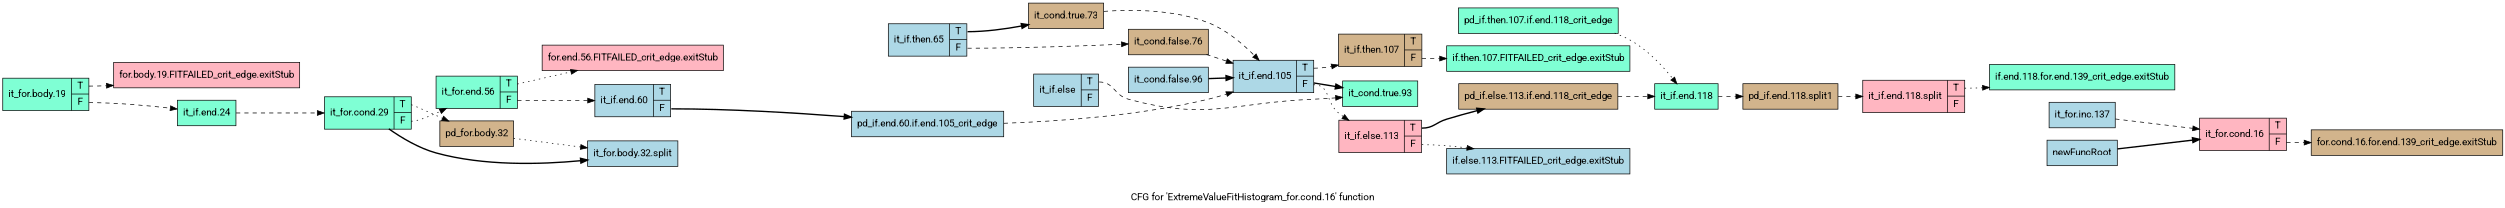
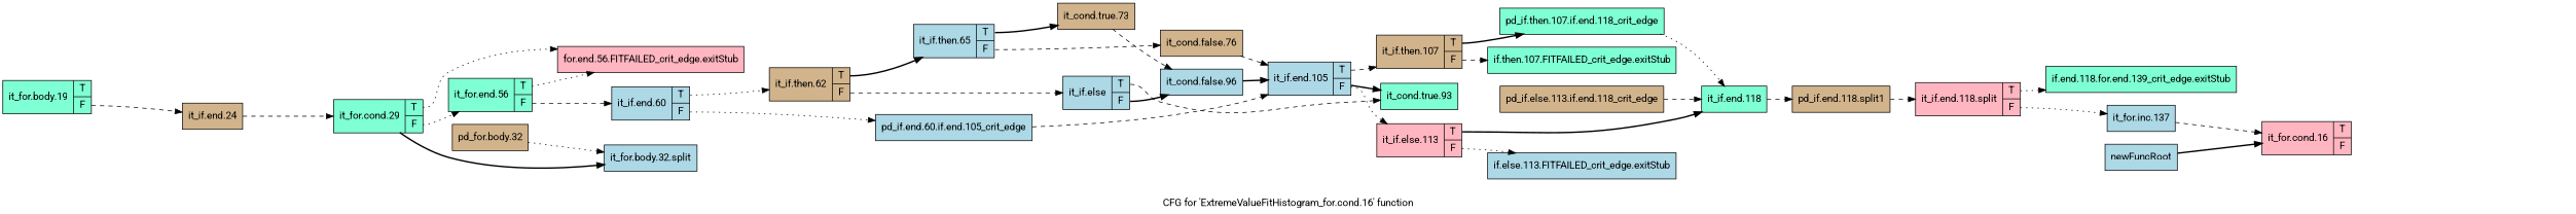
  digraph {
    fontname=Roboto
    label="CFG for 'ExtremeValueFitHistogram_for.cond.16' function"
    rankdir=LR
    node [fillcolor=lightblue fontname=Roboto shape=record style=filled]
    edge [fontname=Roboto style=dashed]
    n1 [label="{newFuncRoot}"]
    n2 [fillcolor=lightpink label="{it_for.cond.16|{<s0>T|<s1>F}}"]
-   n3 [fillcolor=tan label="{for.cond.16.for.end.139_crit_edge.exitStub}"]
    n4 [fillcolor=aquamarine label="{it_for.body.19|{<s0>T|<s1>F}}"]
-   n5 [fillcolor=lightpink label="{for.body.19.FITFAILED_crit_edge.exitStub}"]
-   n6 [fillcolor=aquamarine label="{it_if.end.24}"]
+   n6 [fillcolor=tan label="{it_if.end.24}"]
    n7 [fillcolor=lightpink label="{for.end.56.FITFAILED_crit_edge.exitStub}"]
    n8 [label="{if.else.113.FITFAILED_crit_edge.exitStub}"]
    n9 [fillcolor=aquamarine label="{if.then.107.FITFAILED_crit_edge.exitStub}"]
    n10 [fillcolor=aquamarine label="{if.end.118.for.end.139_crit_edge.exitStub}"]
    n11 [fillcolor=aquamarine label="{it_for.cond.29|{<s0>T|<s1>F}}"]
    n12 [fillcolor=tan label="{pd_for.body.32}"]
    n13 [fillcolor=aquamarine label="{it_for.end.56|{<s0>T|<s1>F}}"]
    n14 [label="{it_for.body.32.split}"]
    n15 [label="{it_if.end.60|{<s0>T|<s1>F}}"]
+   n16 [fillcolor=tan label="{it_if.then.62|{<s0>T|<s1>F}}"]
    n17 [label="{pd_if.end.60.if.end.105_crit_edge}"]
    n18 [label="{it_if.then.65|{<s0>T|<s1>F}}"]
    n19 [label="{it_if.else|{<s0>T|<s1>F}}"]
    n20 [label="{it_if.end.105|{<s0>T|<s1>F}}"]
    n21 [fillcolor=tan label="{it_cond.true.73}"]
    n22 [fillcolor=tan label="{it_cond.false.76}"]
    n23 [fillcolor=aquamarine label="{it_cond.true.93}"]
    n24 [label="{it_cond.false.96}"]
    n25 [fillcolor=tan label="{it_if.then.107|{<s0>T|<s1>F}}"]
    n26 [fillcolor=lightpink label="{it_if.else.113|{<s0>T|<s1>F}}"]
    n27 [fillcolor=aquamarine label="{pd_if.then.107.if.end.118_crit_edge}"]
    n28 [fillcolor=tan label="{pd_if.else.113.if.end.118_crit_edge}"]
    n29 [fillcolor=aquamarine label="{it_if.end.118}"]
    n30 [fillcolor=tan label="{pd_if.end.118.split1}"]
    n31 [fillcolor=lightpink label="{it_if.end.118.split|{<s0>T|<s1>F}}"]
    n32 [label="{it_for.inc.137}"]
    n1 -> n2 [style=bold]
-   n2 -> n3 [tailport=s1]
-   n4 -> n5 [tailport=s0]
    n4 -> n6 [tailport=s1]
    n6 -> n11
-   n11 -> n12 [style=dotted tailport=s0]
+   n11 -> n7 [style=dotted tailport=s0]
    n11 -> n13 [style=dotted tailport=s1]
    n11 -> n14 [style=bold]
    n12 -> n14 [style=dotted]
    n13 -> n7 [style=dotted tailport=s0]
    n13 -> n15 [tailport=s1]
-   n15 -> n17 [style=bold tailport=s1]
+   n15 -> n16 [style=dotted tailport=s0]
+   n15 -> n17 [style=dotted tailport=s1]
+   n16 -> n18 [style=bold tailport=s0]
+   n16 -> n19 [tailport=s1]
    n17 -> n20
    n18 -> n21 [style=bold tailport=s0]
    n18 -> n22 [tailport=s1]
    n19 -> n23 [tailport=s0]
+   n19 -> n24 [style=bold tailport=s1]
    n20 -> n23 [style=bold]
    n20 -> n25 [tailport=s0]
    n20 -> n26 [style=dotted tailport=s1]
-   n21 -> n20
+   n21 -> n24
    n22 -> n20
    n24 -> n20 [style=bold]
    n25 -> n9 [tailport=s1]
+   n25 -> n27 [style=bold tailport=s0]
    n26 -> n8 [style=dotted tailport=s1]
-   n26 -> n28 [style=bold tailport=s0]
+   n26 -> n29 [style=bold tailport=s0]
    n27 -> n29 [style=dotted]
    n28 -> n29
    n29 -> n30
    n30 -> n31
    n31 -> n10 [style=dotted tailport=s0]
+   n31 -> n32 [style=dotted tailport=s1]
    n32 -> n2
  }
